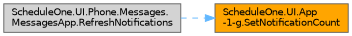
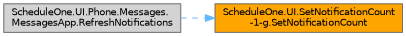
  digraph {
    rankdir=LR
    node [fontname=Helvetica fontsize=10 shape=box style=filled]
    n1 [color=gray40 fillcolor=lightgrey fontcolor=black height=0.2 label="ScheduleOne.UI.Phone.Messages.\lMessagesApp.RefreshNotifications" width=0.4]
-   n2 [color=grey40 fillcolor=orange height=0.2 label="ScheduleOne.UI.App\l-1-g.SetNotificationCount" width=0.4]
+   n2 [color=grey40 fillcolor=orange height=0.2 label="ScheduleOne.UI.SetNotificationCount\l-1-g.SetNotificationCount" width=0.4]
    n1 -> n2 [color=steelblue1 fontname=Helvetica fontsize=10 labelfontname=Helvetica labelfontsize=10 style=dashed arrowhead=normal]
  }
